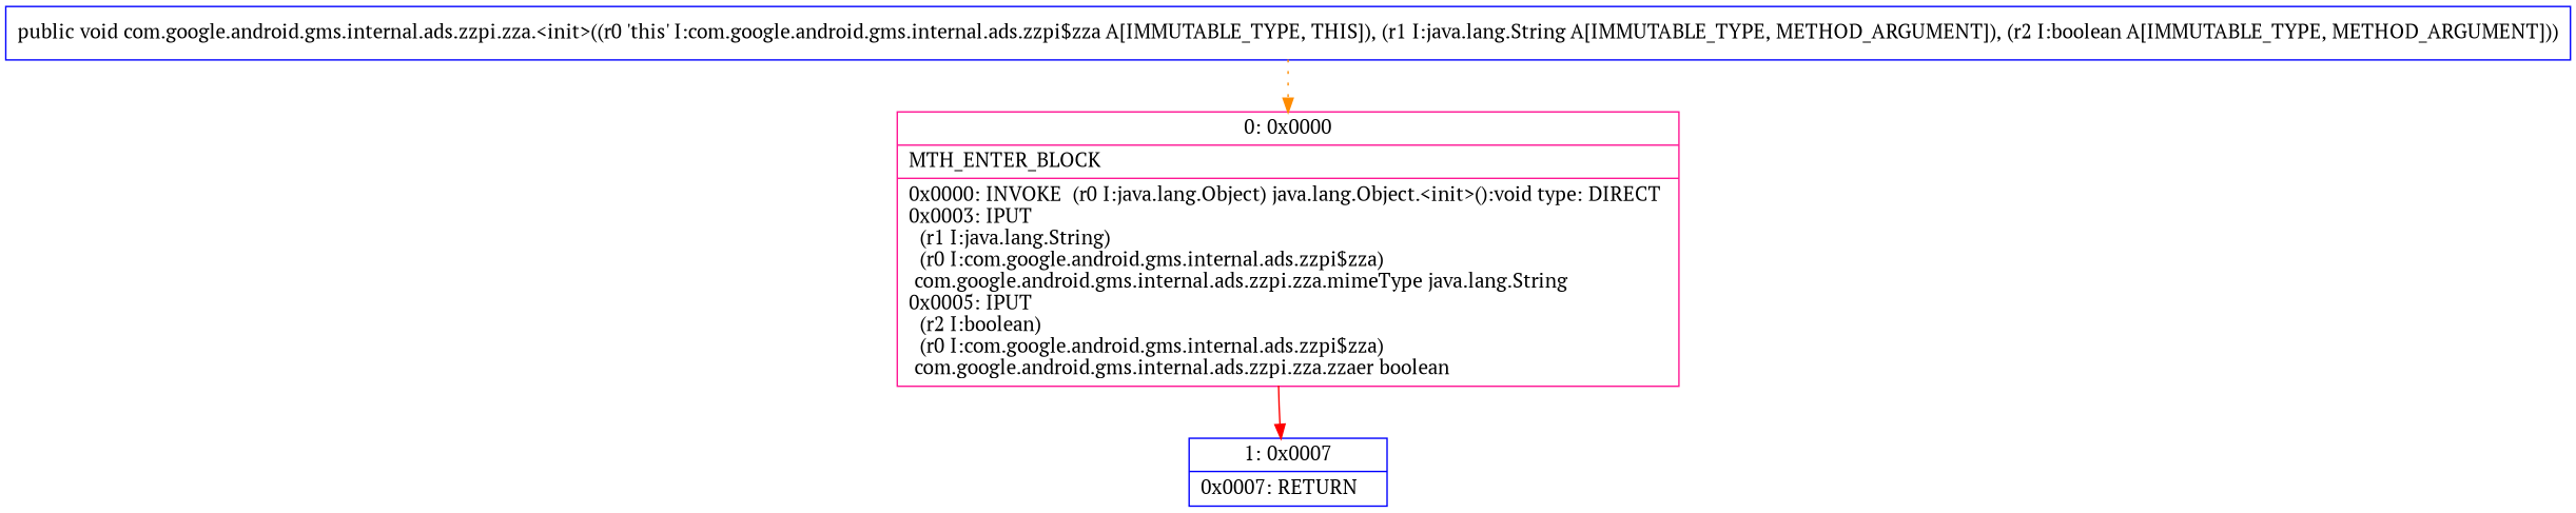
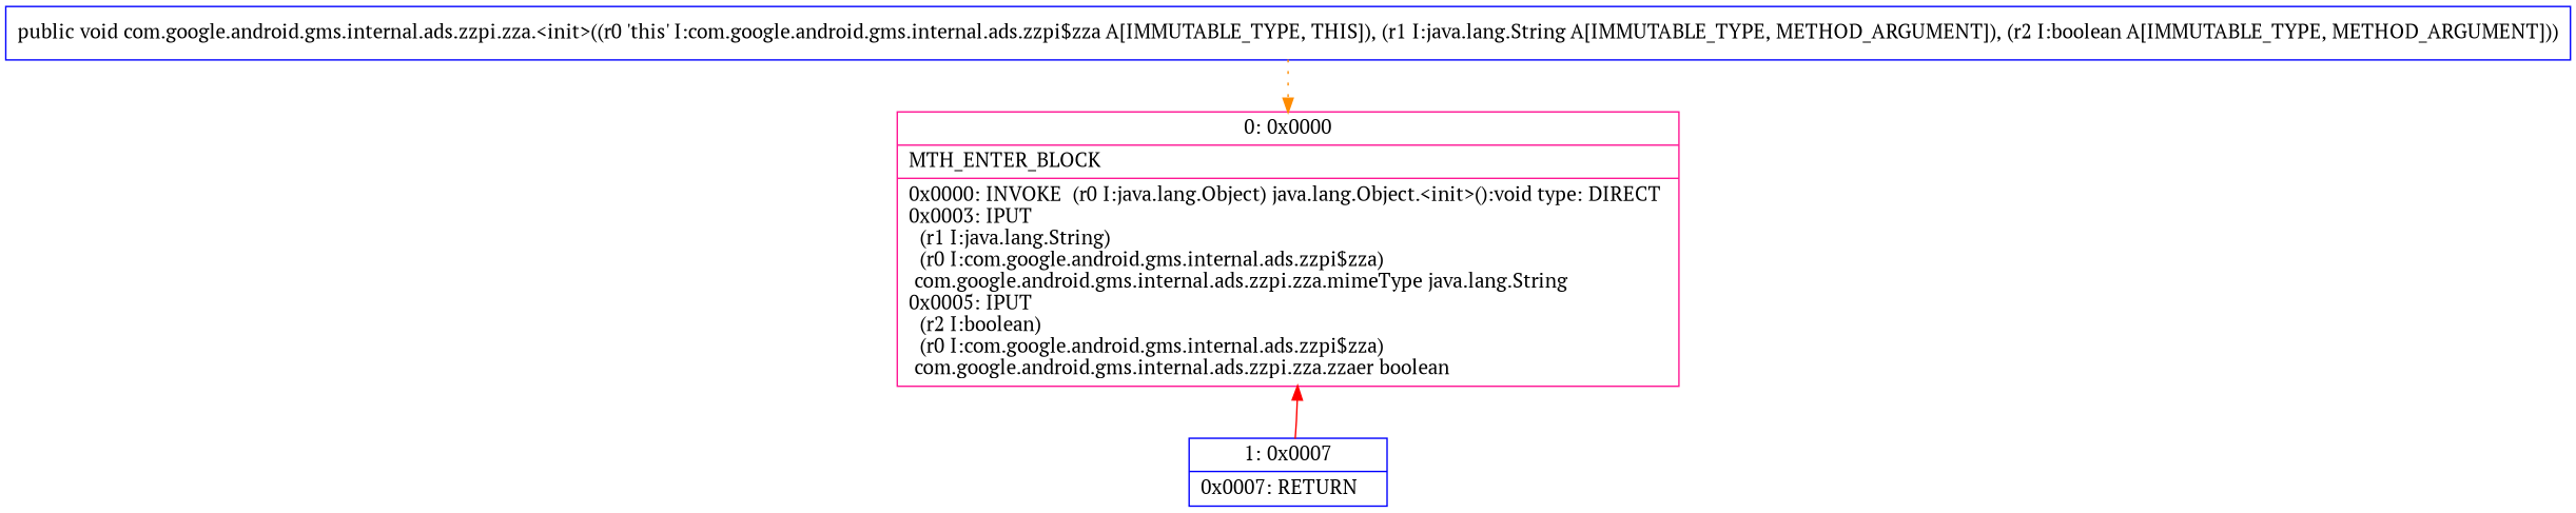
  digraph {
    fontname="PT Serif"
    node [shape=record color=blue fontname="PT Serif"]
    edge [fontname="PT Serif"]
    n1 [label="{0\:\ 0x0000|MTH_ENTER_BLOCK\l|0x0000: INVOKE  (r0 I:java.lang.Object) java.lang.Object.\<init\>():void type: DIRECT \l0x0003: IPUT  \l  (r1 I:java.lang.String)\l  (r0 I:com.google.android.gms.internal.ads.zzpi$zza)\l com.google.android.gms.internal.ads.zzpi.zza.mimeType java.lang.String \l0x0005: IPUT  \l  (r2 I:boolean)\l  (r0 I:com.google.android.gms.internal.ads.zzpi$zza)\l com.google.android.gms.internal.ads.zzpi.zza.zzaer boolean \l}" color=deeppink]
    n2 [label="{1\:\ 0x0007|0x0007: RETURN   \l}"]
    n3 [label="{public void com.google.android.gms.internal.ads.zzpi.zza.\<init\>((r0 'this' I:com.google.android.gms.internal.ads.zzpi$zza A[IMMUTABLE_TYPE, THIS]), (r1 I:java.lang.String A[IMMUTABLE_TYPE, METHOD_ARGUMENT]), (r2 I:boolean A[IMMUTABLE_TYPE, METHOD_ARGUMENT])) }"]
-   n1 -> n2 [color=red style=solid]
+   n2 -> n1 [color=red style=solid]
    n3 -> n1 [color=darkorange style=dotted]
  }
